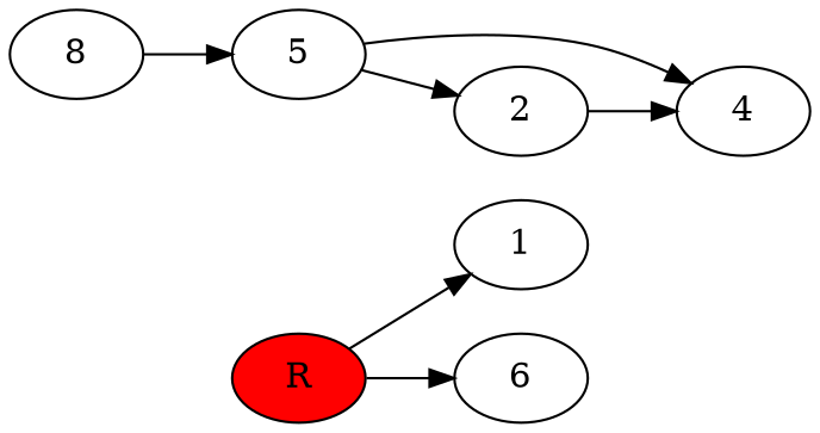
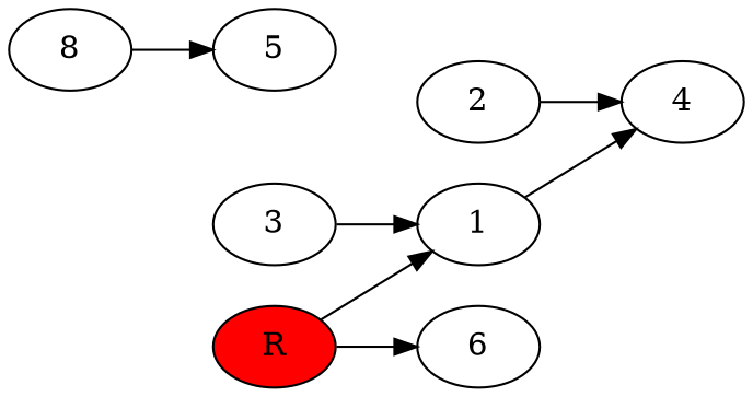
  digraph {
    rankdir=LR
    1
    4
    5
    2
+   3
    8
    R [fillcolor="#ff0000" style=filled]
    6
-   5 -> 4
-   5 -> 2
+   1 -> 4
    2 -> 4
+   3 -> 1
    8 -> 5
    R -> 1
    R -> 6
  }
